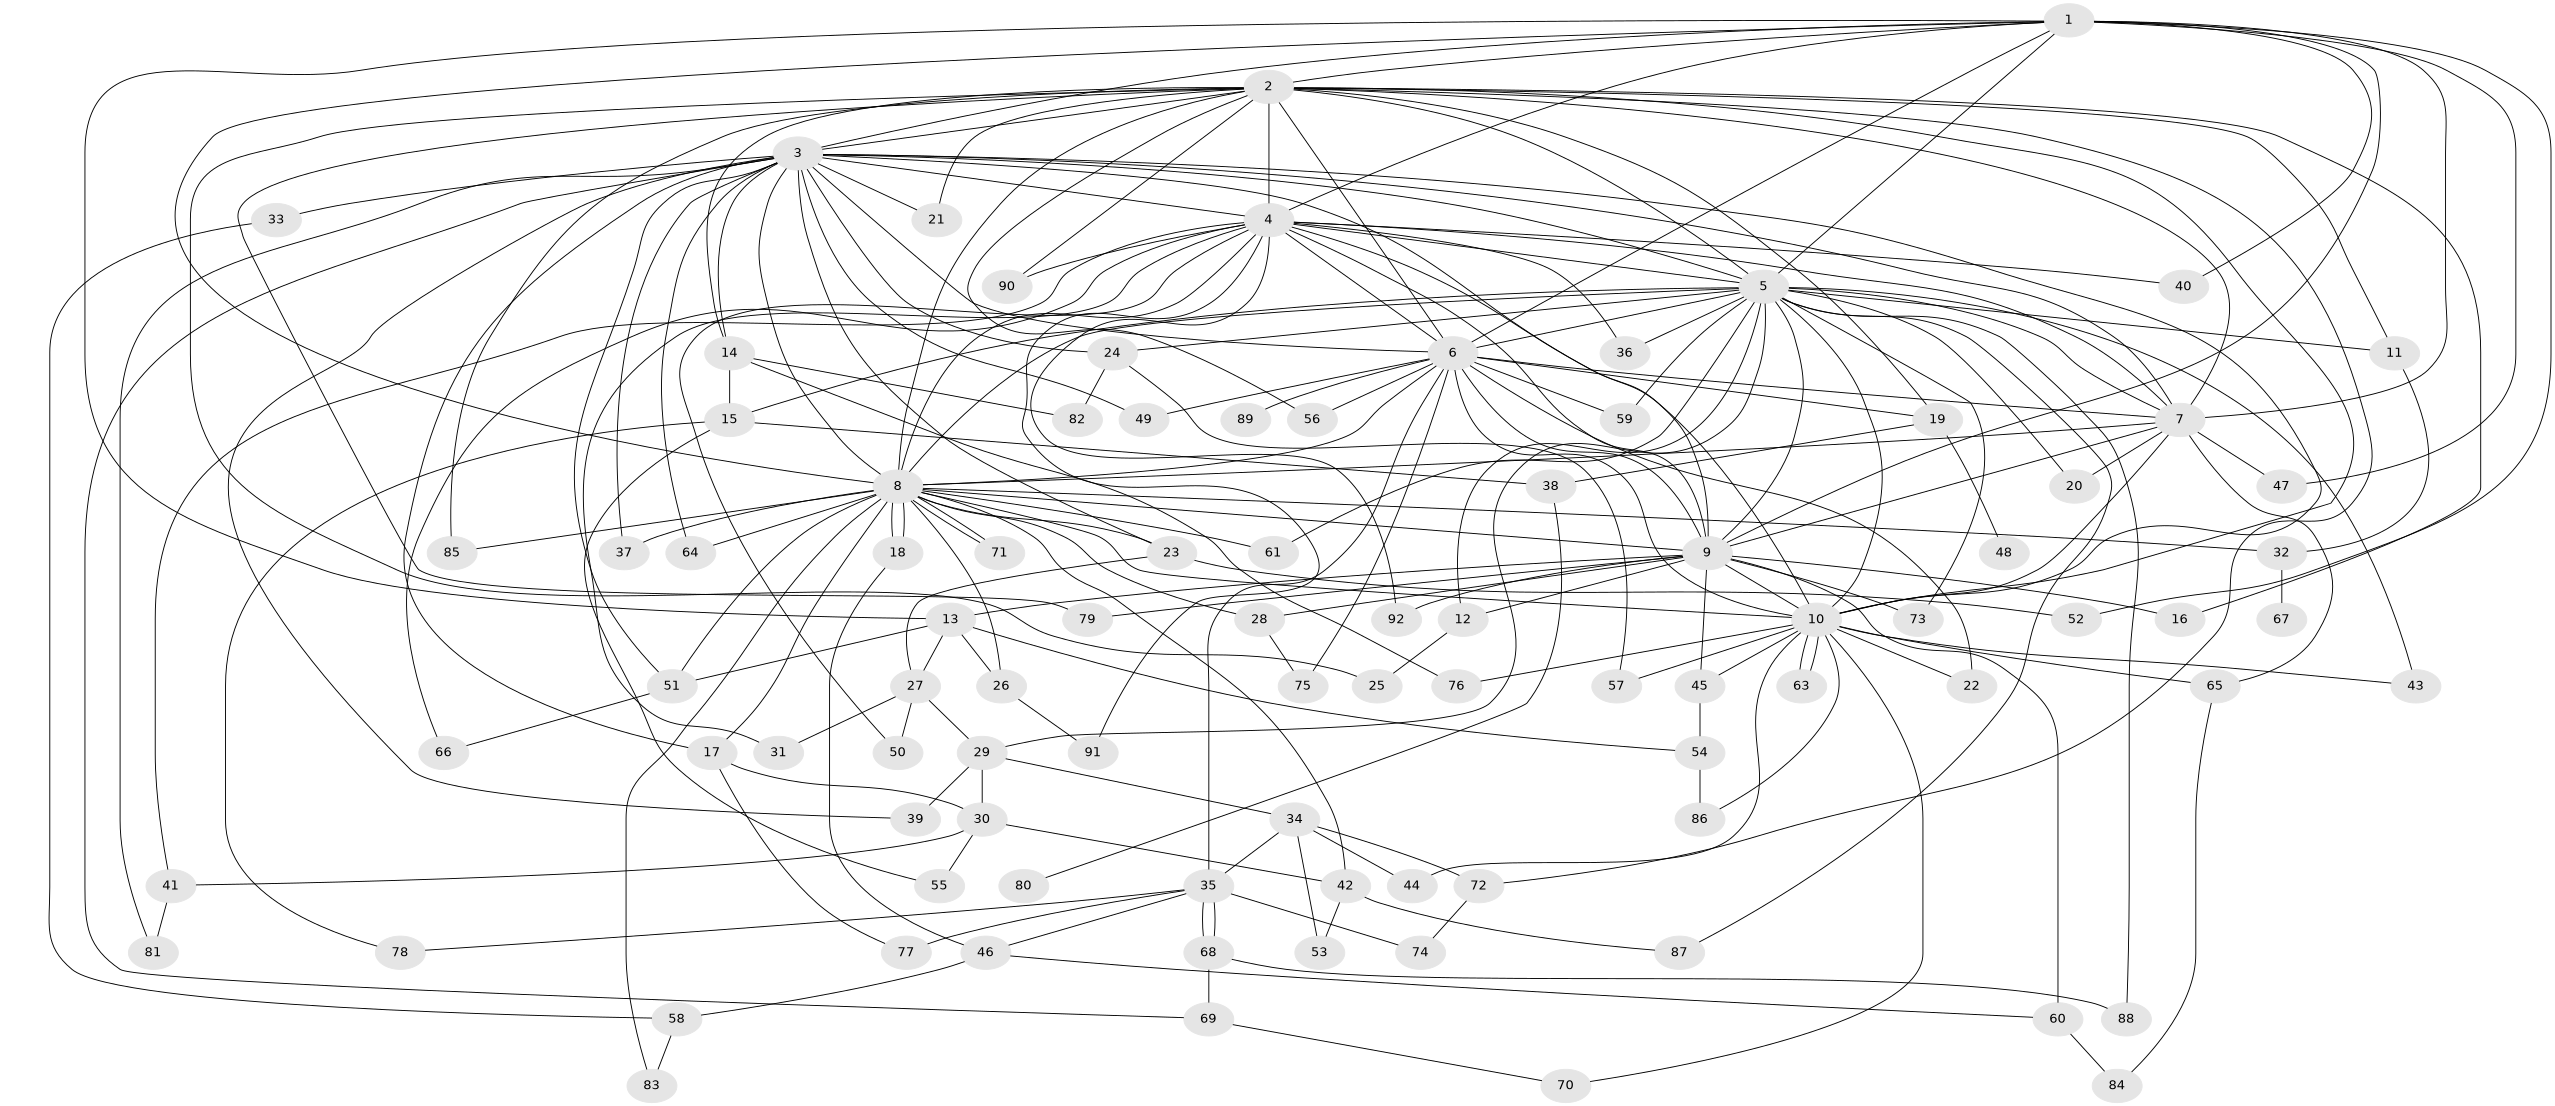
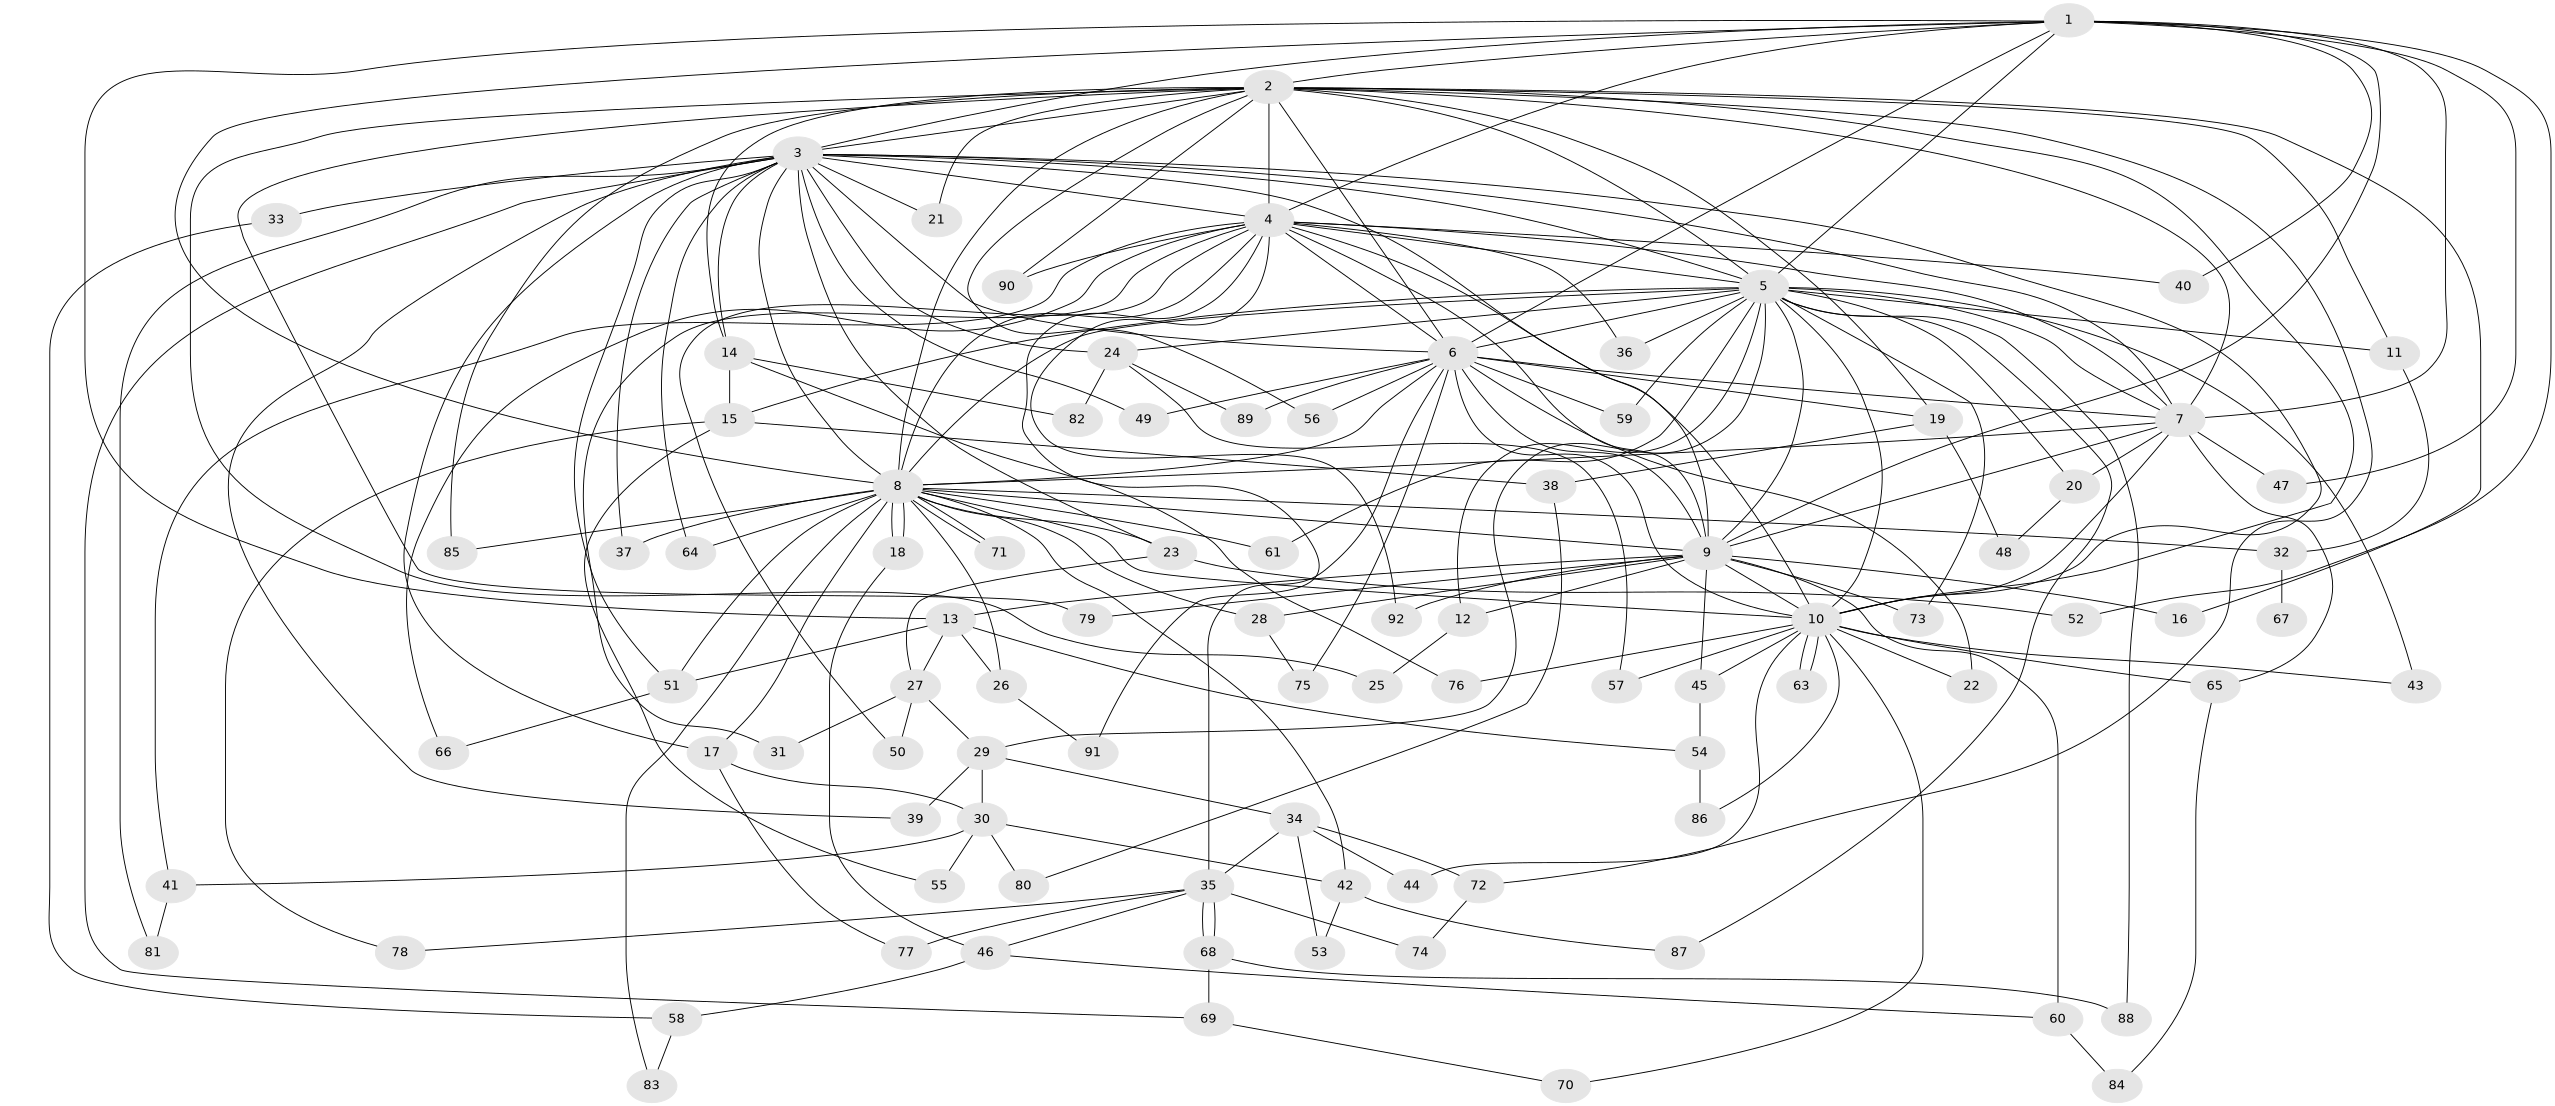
  graph {
    fontname="DejaVu Sans"
    node [color=gray90 fontname="DejaVu Sans" style=filled]
    edge [fontname="DejaVu Sans"]
    1
    2
    3
    4
    5
    6
    7
    8
    9
    13
    40
    47
    52
    10
    11
    14
    16
    19
    21
    25
    56
    72
    79
    85
    90
    17
    23
    24
    33
    37
    39
    49
    51
    64
    69
    81
    31
    36
    41
    50
    66
    91
    92
    12
    15
    20
    29
    43
    59
    61
    73
    87
    88
    22
    35
    75
    89
    65
    18
    26
    28
    32
    42
    71
    83
    45
    60
    44
    57
    63
    70
    76
    86
    27
    54
    82
    38
    48
    74
    30
    77
    58
    34
    53
    55
    78
    46
    68
    84
    67
    80
    1 -- 2
    1 -- 3
    1 -- 4
    1 -- 5
    1 -- 6
    1 -- 7
    1 -- 8
    1 -- 9
    1 -- 13
    1 -- 40
    1 -- 47
    1 -- 52
    2 -- 3
    2 -- 4
    2 -- 5
    2 -- 6
    2 -- 7
    2 -- 8
    2 -- 10
    2 -- 11
    2 -- 14
    2 -- 16
    2 -- 19
    2 -- 21
    2 -- 25
    2 -- 56
    2 -- 72
    2 -- 79
    2 -- 85
    2 -- 90
    3 -- 4
    3 -- 5
    3 -- 6
    3 -- 7
    3 -- 8
    3 -- 9
    3 -- 10
    3 -- 14
    3 -- 21
    3 -- 17
    3 -- 23
    3 -- 24
    3 -- 33
    3 -- 37
    3 -- 39
    3 -- 49
    3 -- 51
    3 -- 64
    3 -- 69
    3 -- 81
    4 -- 5
    4 -- 6
    4 -- 7
    4 -- 8
    4 -- 9
    4 -- 40
    4 -- 10
    4 -- 90
    4 -- 31
    4 -- 36
    4 -- 41
    4 -- 50
    4 -- 66
    4 -- 91
    4 -- 92
    5 -- 6
    5 -- 7
    5 -- 8
    5 -- 9
    5 -- 10
    5 -- 11
    5 -- 24
    5 -- 36
    5 -- 12
    5 -- 15
    5 -- 20
    5 -- 29
    5 -- 43
    5 -- 59
    5 -- 61
    5 -- 73
    5 -- 87
    5 -- 88
    6 -- 7
    6 -- 8
    6 -- 9
    6 -- 10
    6 -- 19
    6 -- 56
    6 -- 49
    6 -- 59
    6 -- 22
    6 -- 35
    6 -- 75
    6 -- 89
    7 -- 8
    7 -- 9
    7 -- 47
    7 -- 10
    7 -- 20
    7 -- 65
    8 -- 9
    8 -- 10
    8 -- 85
    8 -- 17
    8 -- 23
    8 -- 37
    8 -- 51
    8 -- 64
    8 -- 61
    8 -- 18
    8 -- 18
    8 -- 26
    8 -- 28
    8 -- 32
    8 -- 42
    8 -- 71
    8 -- 71
    8 -- 83
    9 -- 13
    9 -- 10
    9 -- 16
    9 -- 79
    9 -- 92
    9 -- 12
    9 -- 73
    9 -- 28
    9 -- 45
    9 -- 60
    13 -- 51
    13 -- 26
    13 -- 27
    13 -- 54
    10 -- 43
    10 -- 22
    10 -- 65
    10 -- 45
    10 -- 44
    10 -- 57
    10 -- 63
    10 -- 63
    10 -- 70
    10 -- 76
    10 -- 86
    11 -- 32
    14 -- 15
    14 -- 76
    14 -- 82
    19 -- 38
    19 -- 48
    72 -- 74
    17 -- 30
    17 -- 77
    23 -- 52
    23 -- 27
+   24 -- 89
    24 -- 57
    24 -- 82
    33 -- 58
    51 -- 66
    69 -- 70
    41 -- 81
    12 -- 25
    15 -- 38
    15 -- 55
    15 -- 78
+   20 -- 48
    29 -- 39
    29 -- 30
    29 -- 34
    35 -- 74
    35 -- 77
    35 -- 78
    35 -- 46
    35 -- 68
    35 -- 68
    65 -- 84
    18 -- 46
    26 -- 91
    28 -- 75
    32 -- 67
    42 -- 87
    42 -- 53
    45 -- 54
    60 -- 84
    27 -- 31
    27 -- 50
    27 -- 29
    54 -- 86
    38 -- 80
    30 -- 41
    30 -- 42
    30 -- 55
+   30 -- 80
    58 -- 83
    34 -- 72
    34 -- 35
    34 -- 44
    34 -- 53
    46 -- 60
    46 -- 58
    68 -- 69
    68 -- 88
  }
